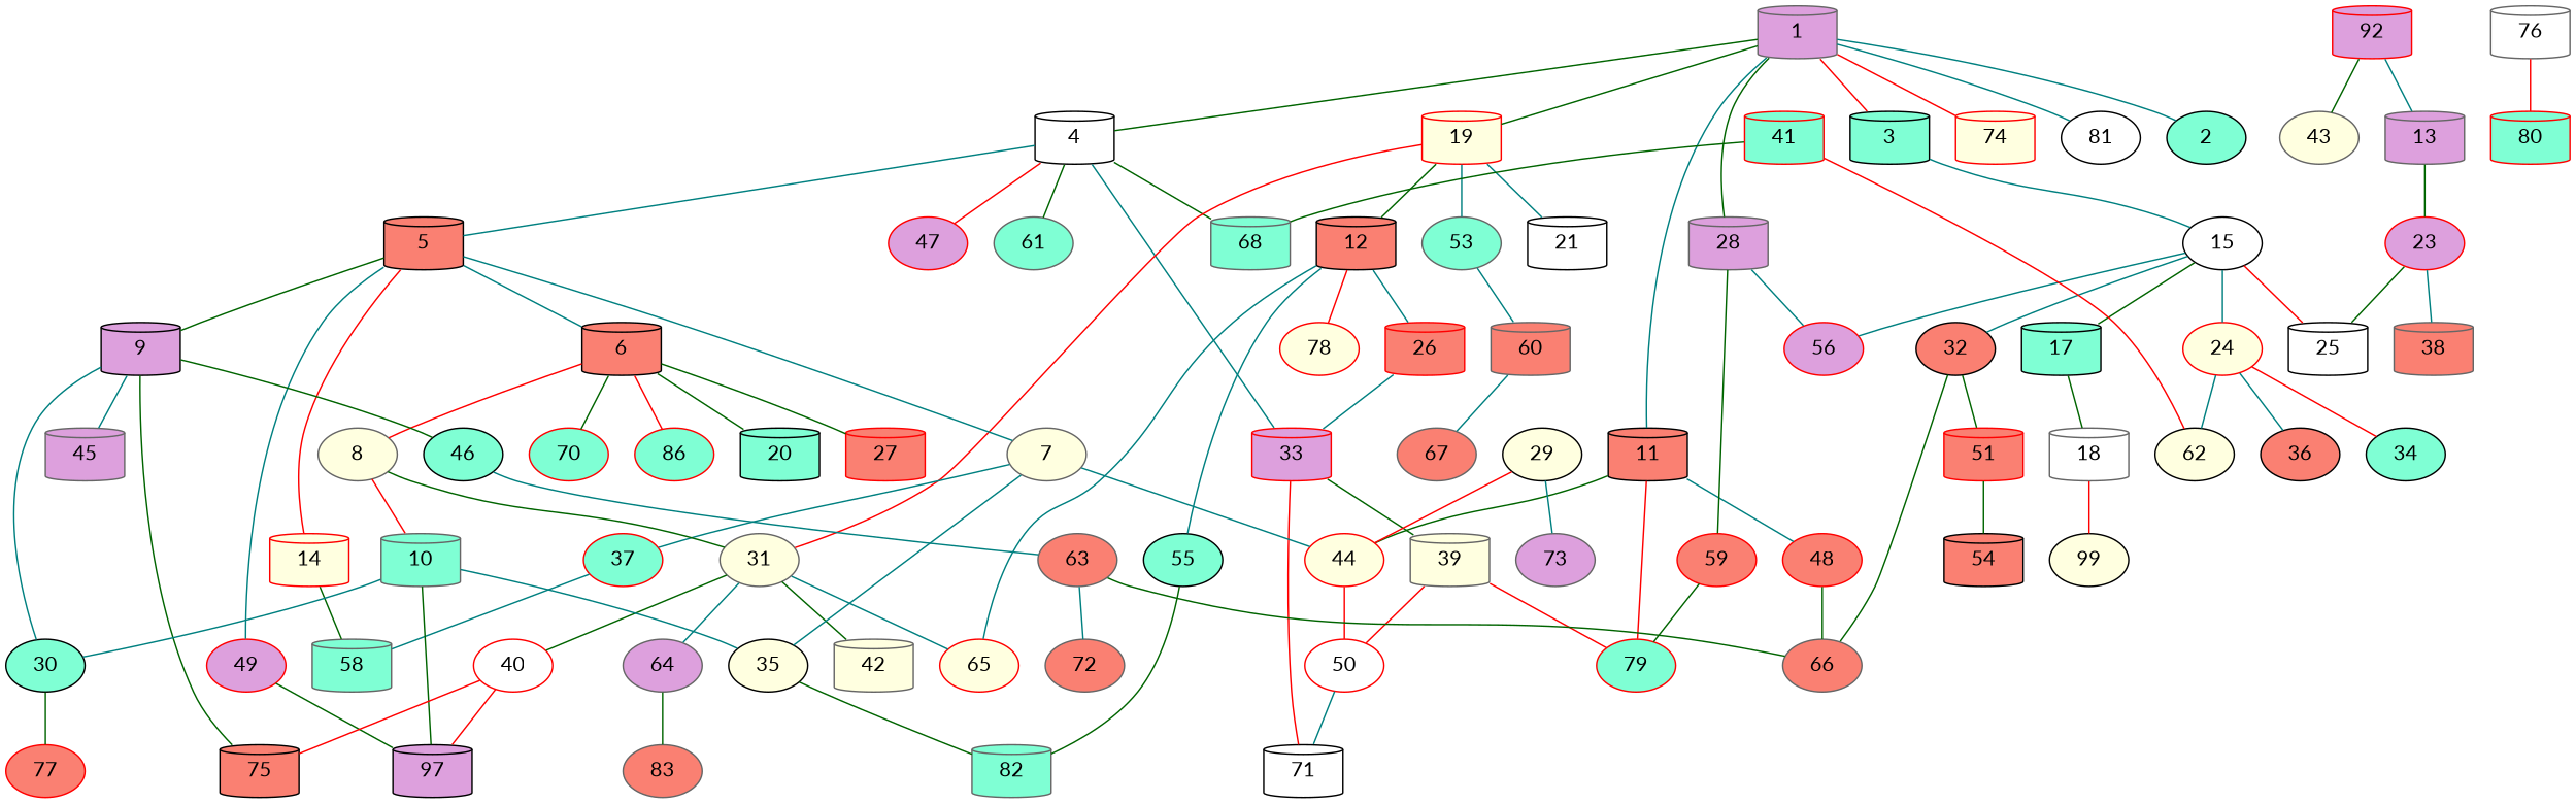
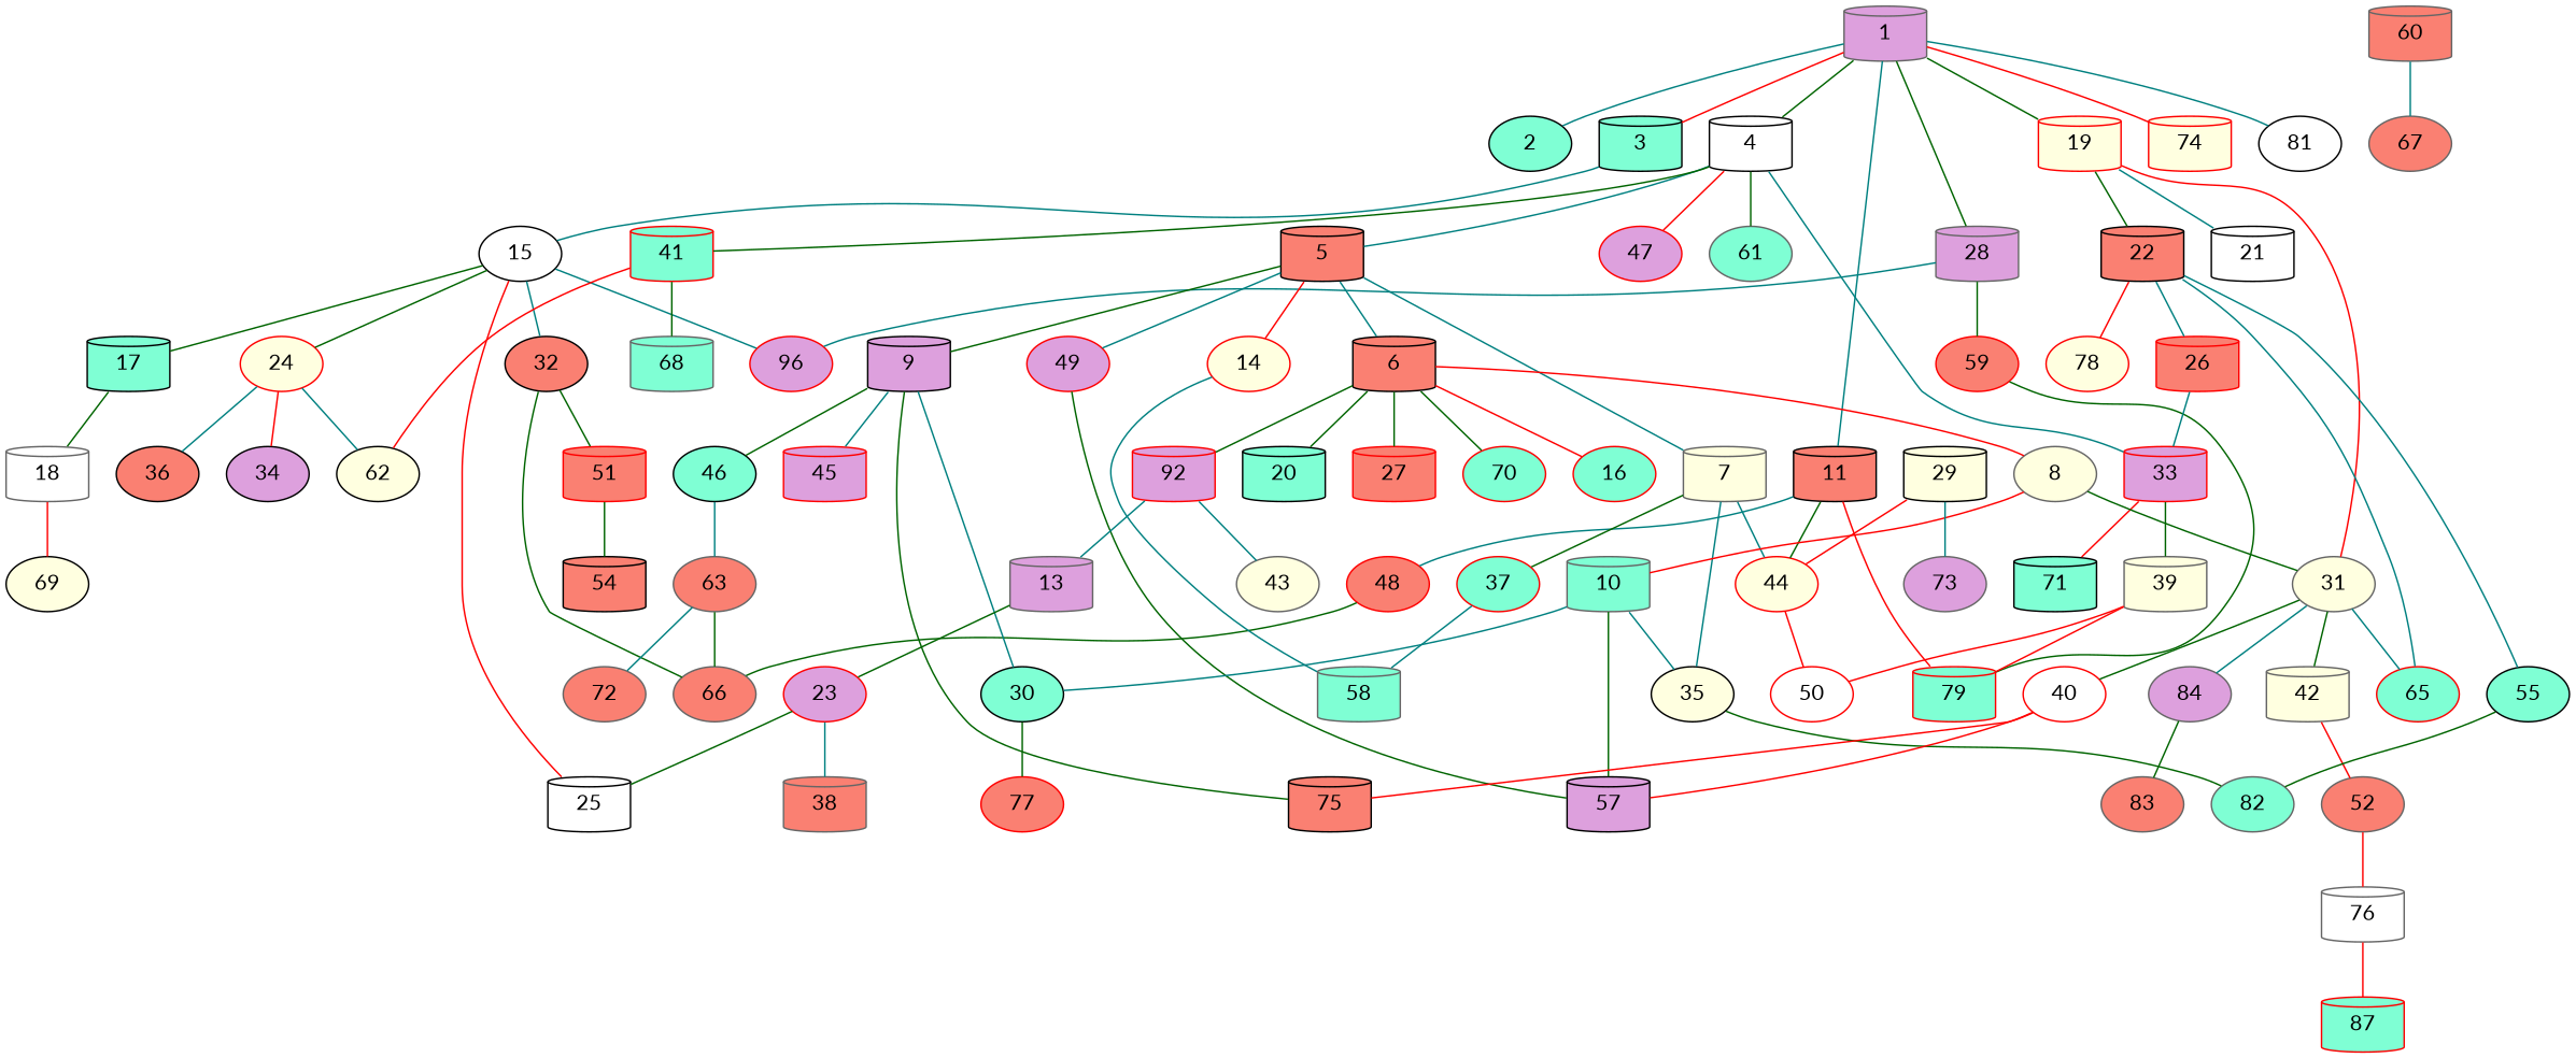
  graph {
    fontname=Lato
    node [color=gray40 fillcolor=salmon fontname=Lato shape=ellipse style=filled]
    edge [color=teal fontname=Lato]
    1 [fillcolor=plum shape=cylinder]
    2 [color=black fillcolor=aquamarine]
    3 [color=black fillcolor=aquamarine shape=cylinder]
    4 [color=black fillcolor=white shape=cylinder]
    11 [color=black shape=cylinder]
    19 [color=red fillcolor=lightyellow shape=cylinder]
    28 [fillcolor=plum shape=cylinder]
    74 [color=red fillcolor=lightyellow shape=cylinder]
    81 [color=black fillcolor=white]
    15 [color=black fillcolor=white]
    5 [color=black shape=cylinder]
    33 [color=red fillcolor=plum shape=cylinder]
    41 [color=red fillcolor=aquamarine shape=cylinder]
    47 [color=red fillcolor=plum]
    61 [fillcolor=aquamarine]
    44 [color=red fillcolor=lightyellow]
    48 [color=red]
-   79 [color=red fillcolor=aquamarine]
+   79 [color=red fillcolor=aquamarine shape=cylinder]
    31 [fillcolor=lightyellow]
    21 [color=black fillcolor=white shape=cylinder]
-   22 [color=black shape=cylinder label=12]
-   53 [fillcolor=aquamarine]
-   56 [color=red fillcolor=plum]
+   22 [color=black shape=cylinder]
+   56 [color=red fillcolor=plum label=96]
    59 [color=red]
    17 [color=black fillcolor=aquamarine shape=cylinder]
    24 [color=red fillcolor=lightyellow]
    25 [color=black fillcolor=white shape=cylinder]
    32 [color=black]
    6 [color=black shape=cylinder]
-   7 [fillcolor=lightyellow]
+   7 [fillcolor=lightyellow shape=cylinder]
    9 [color=black fillcolor=plum shape=cylinder]
-   14 [color=red fillcolor=lightyellow shape=cylinder]
+   14 [color=red fillcolor=lightyellow]
    49 [color=red fillcolor=plum]
    39 [fillcolor=lightyellow shape=cylinder]
-   71 [color=black fillcolor=white shape=cylinder]
+   71 [color=black fillcolor=aquamarine shape=cylinder]
    62 [color=black fillcolor=lightyellow]
    68 [fillcolor=aquamarine shape=cylinder]
    8 [fillcolor=lightyellow]
    n39 [color=red fillcolor=plum label=92 shape=cylinder]
-   16 [color=red fillcolor=aquamarine label=86]
+   16 [color=red fillcolor=aquamarine]
    20 [color=black fillcolor=aquamarine shape=cylinder]
    27 [color=red shape=cylinder]
    70 [color=red fillcolor=aquamarine]
    35 [color=black fillcolor=lightyellow]
    37 [color=red fillcolor=aquamarine]
    30 [color=black fillcolor=aquamarine]
-   45 [fillcolor=plum shape=cylinder]
+   45 [color=red fillcolor=plum shape=cylinder]
    46 [color=black fillcolor=aquamarine]
    75 [color=black shape=cylinder]
    58 [fillcolor=aquamarine shape=cylinder]
-   57 [color=black fillcolor=plum shape=cylinder label=97]
+   57 [color=black fillcolor=plum shape=cylinder]
    10 [fillcolor=aquamarine shape=cylinder]
    13 [fillcolor=plum shape=cylinder]
    43 [fillcolor=lightyellow]
-   82 [fillcolor=aquamarine shape=cylinder]
+   82 [fillcolor=aquamarine]
    50 [color=red fillcolor=white]
-   65 [color=red fillcolor=lightyellow]
+   65 [color=red fillcolor=aquamarine]
    40 [color=red fillcolor=white]
    42 [fillcolor=lightyellow shape=cylinder]
-   64 [fillcolor=plum]
+   64 [fillcolor=plum label=84]
    77 [color=red]
    63
    66
    23 [color=red fillcolor=plum]
    38 [shape=cylinder]
    18 [fillcolor=white shape=cylinder]
-   34 [color=black fillcolor=aquamarine]
+   34 [color=black fillcolor=plum]
    36 [color=black]
    51 [color=red shape=cylinder]
-   69 [color=black fillcolor=lightyellow label=99]
+   69 [color=black fillcolor=lightyellow]
    26 [color=red shape=cylinder]
    55 [color=black fillcolor=aquamarine]
    78 [color=red fillcolor=lightyellow]
    60 [shape=cylinder]
-   29 [color=black fillcolor=lightyellow]
+   29 [color=black fillcolor=lightyellow shape=cylinder]
    73 [fillcolor=plum]
+   52
    83
    54 [color=black shape=cylinder]
    76 [fillcolor=white shape=cylinder]
    72
-   80 [color=red fillcolor=aquamarine shape=cylinder]
+   80 [color=red fillcolor=aquamarine shape=cylinder label=87]
    67
    1 -- 2
    1 -- 3 [color=red]
    1 -- 4 [color=darkgreen]
    1 -- 11
    1 -- 19 [color=darkgreen]
    1 -- 28 [color=darkgreen]
    1 -- 74 [color=red]
    1 -- 81
    3 -- 15
    4 -- 5
    4 -- 33
-   4 -- 68 [color=darkgreen]
+   4 -- 41 [color=darkgreen]
    4 -- 47 [color=red]
    4 -- 61 [color=darkgreen]
    11 -- 44 [color=darkgreen]
    11 -- 48
    11 -- 79 [color=red]
    19 -- 31 [color=red]
    19 -- 21
    19 -- 22 [color=darkgreen]
-   19 -- 53
    28 -- 56
    28 -- 59 [color=darkgreen]
    15 -- 56
    15 -- 17 [color=darkgreen]
-   15 -- 24
+   15 -- 24 [color=darkgreen]
    15 -- 25 [color=red]
    15 -- 32
    5 -- 6
    5 -- 7
    5 -- 9 [color=darkgreen]
    5 -- 14 [color=red]
    5 -- 49
    33 -- 39 [color=darkgreen]
    33 -- 71 [color=red]
    41 -- 62 [color=red]
    41 -- 68 [color=darkgreen]
    44 -- 50 [color=red]
    48 -- 66 [color=darkgreen]
    31 -- 65
    31 -- 40 [color=darkgreen]
    31 -- 42 [color=darkgreen]
    31 -- 64
    22 -- 65
    22 -- 26
    22 -- 55
    22 -- 78 [color=red]
-   53 -- 60
    59 -- 79 [color=darkgreen]
    17 -- 18 [color=darkgreen]
    24 -- 62
    24 -- 34 [color=red]
    24 -- 36
    32 -- 66 [color=darkgreen]
    32 -- 51 [color=darkgreen]
    6 -- 8 [color=red]
+   6 -- n39 [color=darkgreen]
    6 -- 16 [color=red]
    6 -- 20 [color=darkgreen]
    6 -- 27 [color=darkgreen]
    6 -- 70 [color=darkgreen]
    7 -- 44
    7 -- 35
-   7 -- 37
+   7 -- 37 [color=darkgreen]
    9 -- 30
    9 -- 45
    9 -- 46 [color=darkgreen]
    9 -- 75 [color=darkgreen]
-   14 -- 58 [color=darkgreen]
+   14 -- 58
    49 -- 57 [color=darkgreen]
    39 -- 79 [color=red]
    39 -- 50 [color=red]
    8 -- 31 [color=darkgreen]
    8 -- 10 [color=red]
    n39 -- 13
-   n39 -- 43 [color=darkgreen]
+   n39 -- 43
    35 -- 82 [color=darkgreen]
    37 -- 58
    30 -- 77 [color=darkgreen]
    46 -- 63
    10 -- 35
    10 -- 30
    10 -- 57 [color=darkgreen]
    13 -- 23 [color=darkgreen]
-   50 -- 71
    40 -- 75 [color=red]
    40 -- 57 [color=red]
+   42 -- 52 [color=red]
    64 -- 83 [color=darkgreen]
    63 -- 66 [color=darkgreen]
    63 -- 72
    23 -- 25 [color=darkgreen]
    23 -- 38
    18 -- 69 [color=red]
    51 -- 54 [color=darkgreen]
    26 -- 33
    55 -- 82 [color=darkgreen]
    60 -- 67
    29 -- 44 [color=red]
    29 -- 73
+   52 -- 76 [color=red]
    76 -- 80 [color=red]
  }
